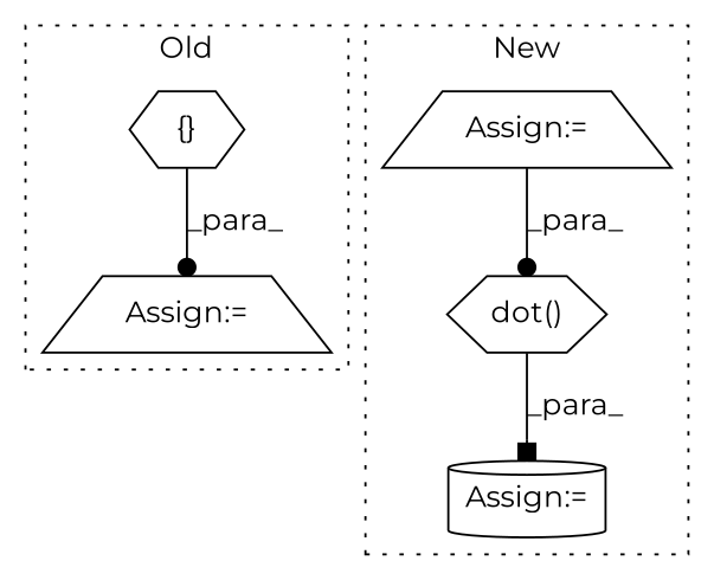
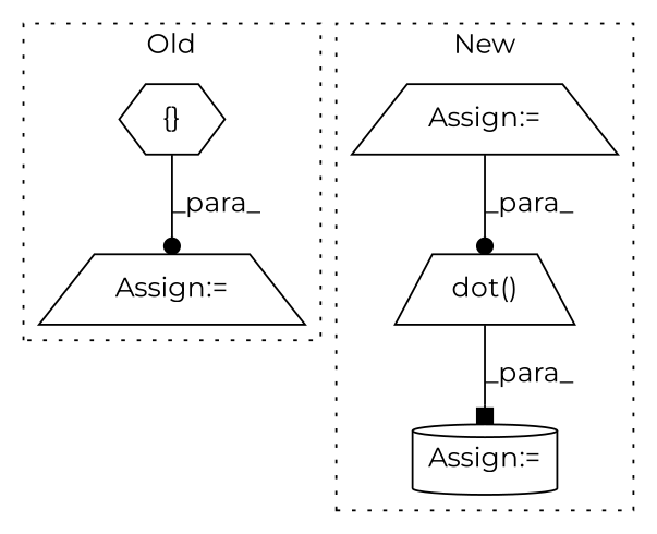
  digraph {
    fontname=Montserrat
    node [a=68 l=3 shape=hexagon fontname=Montserrat]
    edge [arrowhead=dot fontname=Montserrat]
    n1 [a=59 l="2,1" label="{}" s="2782,2782"]
    n2 [label="Assign:=" s=4644 shape=trapezium]
-   n3 [a=75 l="7,1" label="dot()" s="6759,6794"]
+   n3 [a=75 l="7,1" label="dot()" s="6759,6794" shape=trapezium]
    n4 [label="Assign:=" s=6748 shape=cylinder]
    n5 [label="Assign:=" s=6694 shape=trapezium]
    subgraph cluster_1 {
      label=Old
      style=dotted
      n1
      n2
    }
    subgraph cluster_2 {
      label=New
      style=dotted
      n3
      n4
      n5
    }
    n1 -> n2 [label=_para_]
    n3 -> n4 [label=_para_ arrowhead=box]
    n5 -> n3 [label=_para_]
  }
